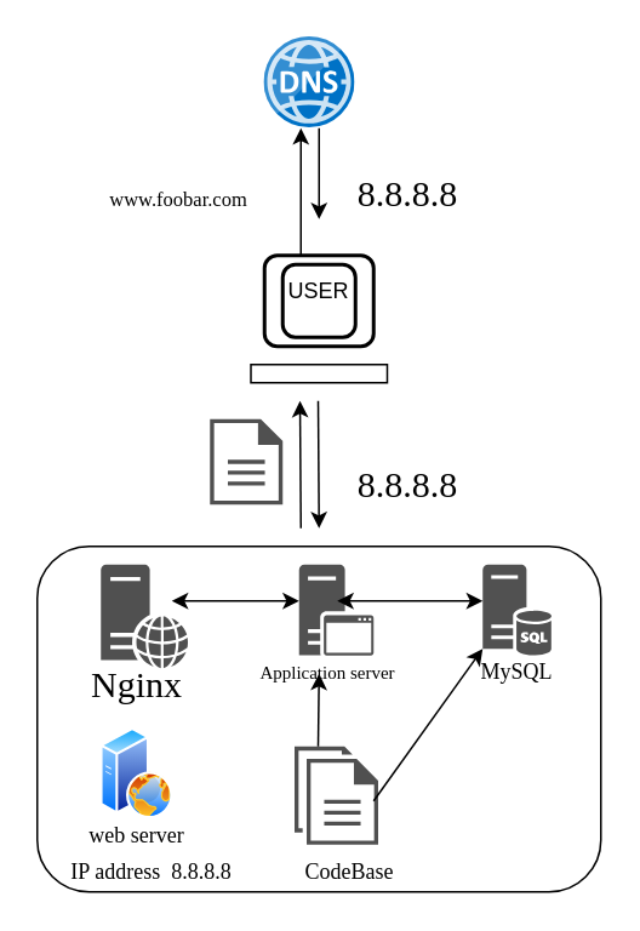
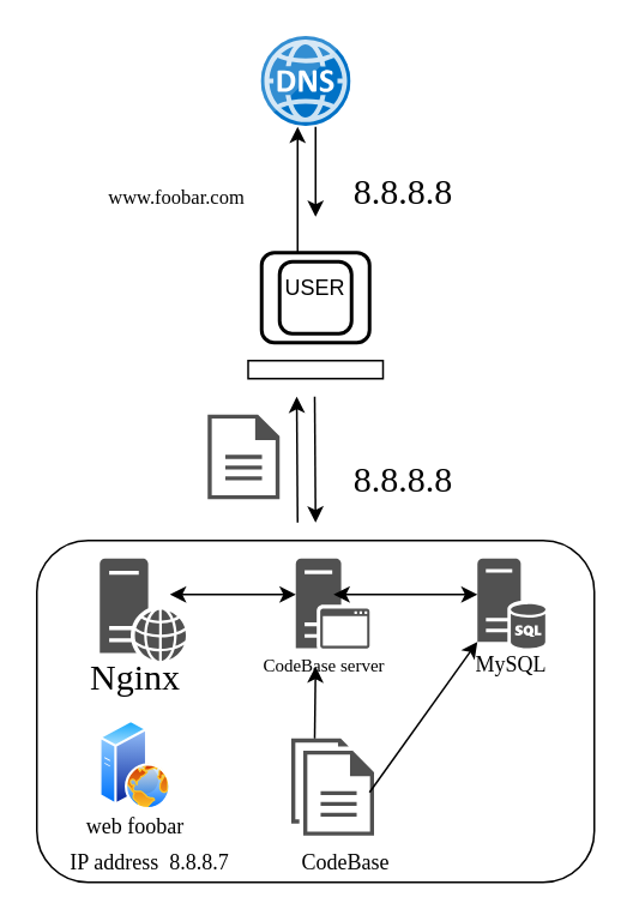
  <mxCell id="0" />
  <mxCell id="1" parent="0" />
  <mxCell id="2" value="" style="endArrow=classic;html=1;rounded=0;" edge="1" parent="1"><mxGeometry width="50" height="50" relative="1" as="geometry"><mxPoint x="165" y="150" as="sourcePoint" /><mxPoint x="165" y="70" as="targetPoint" /><Array as="points"><mxPoint x="165" y="100" /></Array></mxGeometry></mxCell>
  <mxCell id="3" value="" style="endArrow=classic;html=1;rounded=0;" edge="1" parent="1"><mxGeometry width="50" height="50" relative="1" as="geometry"><mxPoint x="175" y="70" as="sourcePoint" /><mxPoint x="175" y="120" as="targetPoint" /><Array as="points"><mxPoint x="175" y="100" /></Array></mxGeometry></mxCell>
  <mxCell id="4" value="" style="rounded=1;whiteSpace=wrap;html=1;absoluteArcSize=1;arcSize=14;strokeWidth=2;" vertex="1" parent="1"><mxGeometry x="145" y="140" width="60" height="50" as="geometry" /></mxCell>
  <mxCell id="5" style="edgeStyle=orthogonalEdgeStyle;rounded=0;orthogonalLoop=1;jettySize=auto;html=1;exitX=0.5;exitY=1;exitDx=0;exitDy=0;" edge="1" parent="1" source="4" target="4"><mxGeometry relative="1" as="geometry" /></mxCell>
  <mxCell id="6" value="" style="rounded=1;whiteSpace=wrap;html=1;absoluteArcSize=1;arcSize=14;strokeWidth=2;" vertex="1" parent="1"><mxGeometry x="155" y="145" width="40" height="40" as="geometry" /></mxCell>
  <mxCell id="7" value="" style="rounded=0;whiteSpace=wrap;html=1;" vertex="1" parent="1"><mxGeometry x="137.5" y="200" width="75" height="10" as="geometry" /></mxCell>
  <mxCell id="8" value="USER" style="text;strokeColor=none;align=center;fillColor=none;html=1;verticalAlign=middle;whiteSpace=wrap;rounded=0;" vertex="1" parent="1"><mxGeometry x="145" y="145" width="60" height="30" as="geometry" /></mxCell>
  <mxCell id="9" value="" style="endArrow=classic;html=1;rounded=0;" edge="1" parent="1"><mxGeometry width="50" height="50" relative="1" as="geometry"><mxPoint x="165" y="290" as="sourcePoint" /><mxPoint x="164.5" y="220" as="targetPoint" /></mxGeometry></mxCell>
  <mxCell id="10" value="" style="endArrow=classic;html=1;rounded=0;" edge="1" parent="1"><mxGeometry width="50" height="50" relative="1" as="geometry"><mxPoint x="174.5" y="220" as="sourcePoint" /><mxPoint x="175" y="290" as="targetPoint" /></mxGeometry></mxCell>
  <mxCell id="11" value="" style="rounded=1;whiteSpace=wrap;html=1;" vertex="1" parent="1"><mxGeometry x="20" y="300" width="310" height="190" as="geometry" /></mxCell>
  <mxCell id="12" value="" style="image;sketch=0;aspect=fixed;html=1;points=[];align=center;fontSize=12;image=img/lib/mscae/DNS.svg;" vertex="1" parent="1"><mxGeometry x="145" y="20" width="50" height="50" as="geometry" /></mxCell>
  <mxCell id="13" value="" style="sketch=0;pointerEvents=1;shadow=0;dashed=0;html=1;strokeColor=none;labelPosition=center;verticalLabelPosition=bottom;verticalAlign=top;align=center;fillColor=#515151;shape=mxgraph.mscae.system_center.secondary_site" vertex="1" parent="1"><mxGeometry x="164" y="310" width="41" height="50" as="geometry" /></mxCell>
  <mxCell id="14" value="" style="sketch=0;pointerEvents=1;shadow=0;dashed=0;html=1;strokeColor=none;labelPosition=center;verticalLabelPosition=bottom;verticalAlign=top;align=center;fillColor=#515151;shape=mxgraph.mscae.system_center.central_administration_site_sql" vertex="1" parent="1"><mxGeometry x="265" y="310" width="38" height="50" as="geometry" /></mxCell>
  <mxCell id="15" value="" style="sketch=0;pointerEvents=1;shadow=0;dashed=0;html=1;strokeColor=none;fillColor=#505050;labelPosition=center;verticalLabelPosition=bottom;verticalAlign=top;outlineConnect=0;align=center;shape=mxgraph.office.servers.web_server;" vertex="1" parent="1"><mxGeometry x="55" y="310" width="48" height="57" as="geometry" /></mxCell>
  <mxCell id="16" value="" style="sketch=0;pointerEvents=1;shadow=0;dashed=0;html=1;strokeColor=none;fillColor=#505050;labelPosition=center;verticalLabelPosition=bottom;verticalAlign=top;outlineConnect=0;align=center;shape=mxgraph.office.concepts.documents;" vertex="1" parent="1"><mxGeometry x="161.5" y="410" width="46" height="54" as="geometry" /></mxCell>
  <mxCell id="17" value="" style="image;aspect=fixed;perimeter=ellipsePerimeter;html=1;align=center;shadow=0;dashed=0;spacingTop=3;image=img/lib/active_directory/web_server.svg;" vertex="1" parent="1"><mxGeometry x="55" y="400" width="40" height="50" as="geometry" /></mxCell>
  <mxCell id="18" value="" style="sketch=0;pointerEvents=1;shadow=0;dashed=0;html=1;strokeColor=none;fillColor=#505050;labelPosition=center;verticalLabelPosition=bottom;verticalAlign=top;outlineConnect=0;align=center;shape=mxgraph.office.concepts.document;" vertex="1" parent="1"><mxGeometry x="115" y="230" width="40" height="47" as="geometry" /></mxCell>
  <mxCell id="19" value="" style="endArrow=classic;startArrow=classic;html=1;rounded=0;" edge="1" parent="1"><mxGeometry width="50" height="50" relative="1" as="geometry"><mxPoint x="94" y="330" as="sourcePoint" /><mxPoint x="164" y="330" as="targetPoint" /></mxGeometry></mxCell>
  <mxCell id="20" value="" style="endArrow=classic;startArrow=classic;html=1;rounded=0;" edge="1" parent="1"><mxGeometry width="50" height="50" relative="1" as="geometry"><mxPoint x="185" y="330" as="sourcePoint" /><mxPoint x="265" y="330" as="targetPoint" /></mxGeometry></mxCell>
  <mxCell id="21" value="" style="endArrow=classic;html=1;rounded=0;entryX=0;entryY=0.925;entryDx=0;entryDy=0;entryPerimeter=0;" edge="1" parent="1" target="14"><mxGeometry width="50" height="50" relative="1" as="geometry"><mxPoint x="205" y="440" as="sourcePoint" /><mxPoint x="295" y="360" as="targetPoint" /></mxGeometry></mxCell>
  <mxCell id="22" value="" style="endArrow=classic;html=1;rounded=0;align=right;labelBackgroundColor=#FFFFFF;" edge="1" parent="1"><mxGeometry width="50" height="50" relative="1" as="geometry"><mxPoint x="174.5" y="410" as="sourcePoint" /><mxPoint x="175" y="370" as="targetPoint" /></mxGeometry></mxCell>
- <mxCell id="23" value="&lt;font style=&quot;font-size: 10px;&quot;&gt;Application server&lt;/font&gt;" style="text;strokeColor=none;align=center;fillColor=none;html=1;verticalAlign=middle;whiteSpace=wrap;rounded=0;fontSize=20;fontFamily=Architects Daughter;" vertex="1" parent="1"><mxGeometry x="115" y="340" width="130" height="50" as="geometry" /></mxCell>
+ <mxCell id="23" value="&lt;font style=&quot;font-size: 10px;&quot;&gt;CodeBase server&lt;/font&gt;" style="text;strokeColor=none;align=center;fillColor=none;html=1;verticalAlign=middle;whiteSpace=wrap;rounded=0;fontSize=20;fontFamily=Architects Daughter;" vertex="1" parent="1"><mxGeometry x="115" y="340" width="130" height="50" as="geometry" /></mxCell>
  <mxCell id="24" value="&lt;font style=&quot;font-size: 12px;&quot;&gt;MySQL&lt;/font&gt;" style="text;strokeColor=none;align=center;fillColor=none;html=1;verticalAlign=middle;whiteSpace=wrap;rounded=0;fontSize=20;fontFamily=Architects Daughter;" vertex="1" parent="1"><mxGeometry x="254" y="350" width="60" height="30" as="geometry" /></mxCell>
  <mxCell id="25" value="Nginx" style="text;strokeColor=none;align=center;fillColor=none;html=1;verticalAlign=middle;whiteSpace=wrap;rounded=0;fontSize=20;fontFamily=Architects Daughter;" vertex="1" parent="1"><mxGeometry x="45" y="360" width="60" height="30" as="geometry" /></mxCell>
- <mxCell id="26" value="&lt;font style=&quot;font-size: 12px;&quot;&gt;web server&lt;/font&gt;" style="text;strokeColor=none;align=center;fillColor=none;html=1;verticalAlign=middle;whiteSpace=wrap;rounded=0;fontSize=20;fontFamily=Architects Daughter;" vertex="1" parent="1"><mxGeometry x="25" y="440" width="100" height="30" as="geometry" /></mxCell>
+ <mxCell id="26" value="&lt;font style=&quot;font-size: 12px;&quot;&gt;web foobar&lt;/font&gt;" style="text;strokeColor=none;align=center;fillColor=none;html=1;verticalAlign=middle;whiteSpace=wrap;rounded=0;fontSize=20;fontFamily=Architects Daughter;" vertex="1" parent="1"><mxGeometry x="25" y="440" width="100" height="30" as="geometry" /></mxCell>
  <mxCell id="27" value="8.8.8.8" style="text;strokeColor=none;align=center;fillColor=none;html=1;verticalAlign=middle;whiteSpace=wrap;rounded=0;fontSize=20;fontFamily=Architects Daughter;" vertex="1" parent="1"><mxGeometry x="194" y="250" width="60" height="30" as="geometry" /></mxCell>
  <mxCell id="28" value="8.8.8.8" style="text;strokeColor=none;align=center;fillColor=none;html=1;verticalAlign=middle;whiteSpace=wrap;rounded=0;fontSize=20;fontFamily=Architects Daughter;" vertex="1" parent="1"><mxGeometry x="194" y="90" width="60" height="30" as="geometry" /></mxCell>
- <mxCell id="29" value="&lt;font style=&quot;font-size: 12px;&quot;&gt;IP&lt;font style=&quot;&quot;&gt; address&amp;nbsp; 8.8.8.8&lt;/font&gt;&lt;/font&gt;" style="text;strokeColor=none;align=center;fillColor=none;html=1;verticalAlign=middle;whiteSpace=wrap;rounded=0;fontSize=20;fontFamily=Architects Daughter;" vertex="1" parent="1"><mxGeometry x="27.5" y="460" width="110" height="30" as="geometry" /></mxCell>
+ <mxCell id="29" value="&lt;font style=&quot;font-size: 12px;&quot;&gt;IP&lt;font style=&quot;&quot;&gt; address&amp;nbsp; 8.8.8.7&lt;/font&gt;&lt;/font&gt;" style="text;strokeColor=none;align=center;fillColor=none;html=1;verticalAlign=middle;whiteSpace=wrap;rounded=0;fontSize=20;fontFamily=Architects Daughter;" vertex="1" parent="1"><mxGeometry x="27.5" y="460" width="110" height="30" as="geometry" /></mxCell>
  <mxCell id="30" value="&lt;font style=&quot;font-size: 12px;&quot;&gt;CodeBase&lt;/font&gt;" style="text;strokeColor=none;align=center;fillColor=none;html=1;verticalAlign=middle;whiteSpace=wrap;rounded=0;fontSize=20;fontFamily=Architects Daughter;" vertex="1" parent="1"><mxGeometry x="161.5" y="460" width="60" height="30" as="geometry" /></mxCell>
  <mxCell id="31" value="&lt;font style=&quot;font-size: 11px;&quot;&gt;www.foobar.com&lt;/font&gt;" style="text;strokeColor=none;align=center;fillColor=none;html=1;verticalAlign=middle;whiteSpace=wrap;rounded=0;fontSize=20;fontFamily=Architects Daughter;" vertex="1" parent="1"><mxGeometry x="67.5" y="90" width="60" height="30" as="geometry" /></mxCell>
